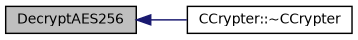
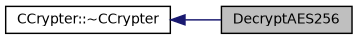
  digraph {
    rankdir=LR
    node [color=black fontname=Helvetica fontsize=10 shape=record style=filled]
    n1 [fillcolor=grey75 fontcolor=black height=0.2 label=DecryptAES256 width=0.4]
    n2 [fillcolor=white height=0.2 label="CCrypter::~CCrypter" width=0.4]
-   n1 -> n2 [color=midnightblue dir=back fontname=Helvetica fontsize=10 labelfontname=Helvetica labelfontsize=10 style=solid]
+   n2 -> n1 [color=midnightblue dir=back fontname=Helvetica fontsize=10 labelfontname=Helvetica labelfontsize=10 style=solid]
  }
